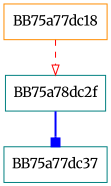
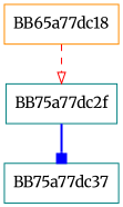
  digraph {
    fontname=Merriweather
    splines=ortho
    node [color=teal fontname=Merriweather shape=box]
    edge [fontname=Merriweather]
-   BB75a77dc18 [color=darkorange]
-   BB75a77dc2f [label=BB75a78dc2f]
+   BB75a77dc18 [color=darkorange label=BB65a77dc18]
+   BB75a77dc2f
    BB75a77dc37
    BB75a77dc18 -> BB75a77dc2f [arrowhead=onormal color=red style=dashed]
    BB75a77dc2f -> BB75a77dc37 [arrowhead=box color=blue style=bold]
  }
